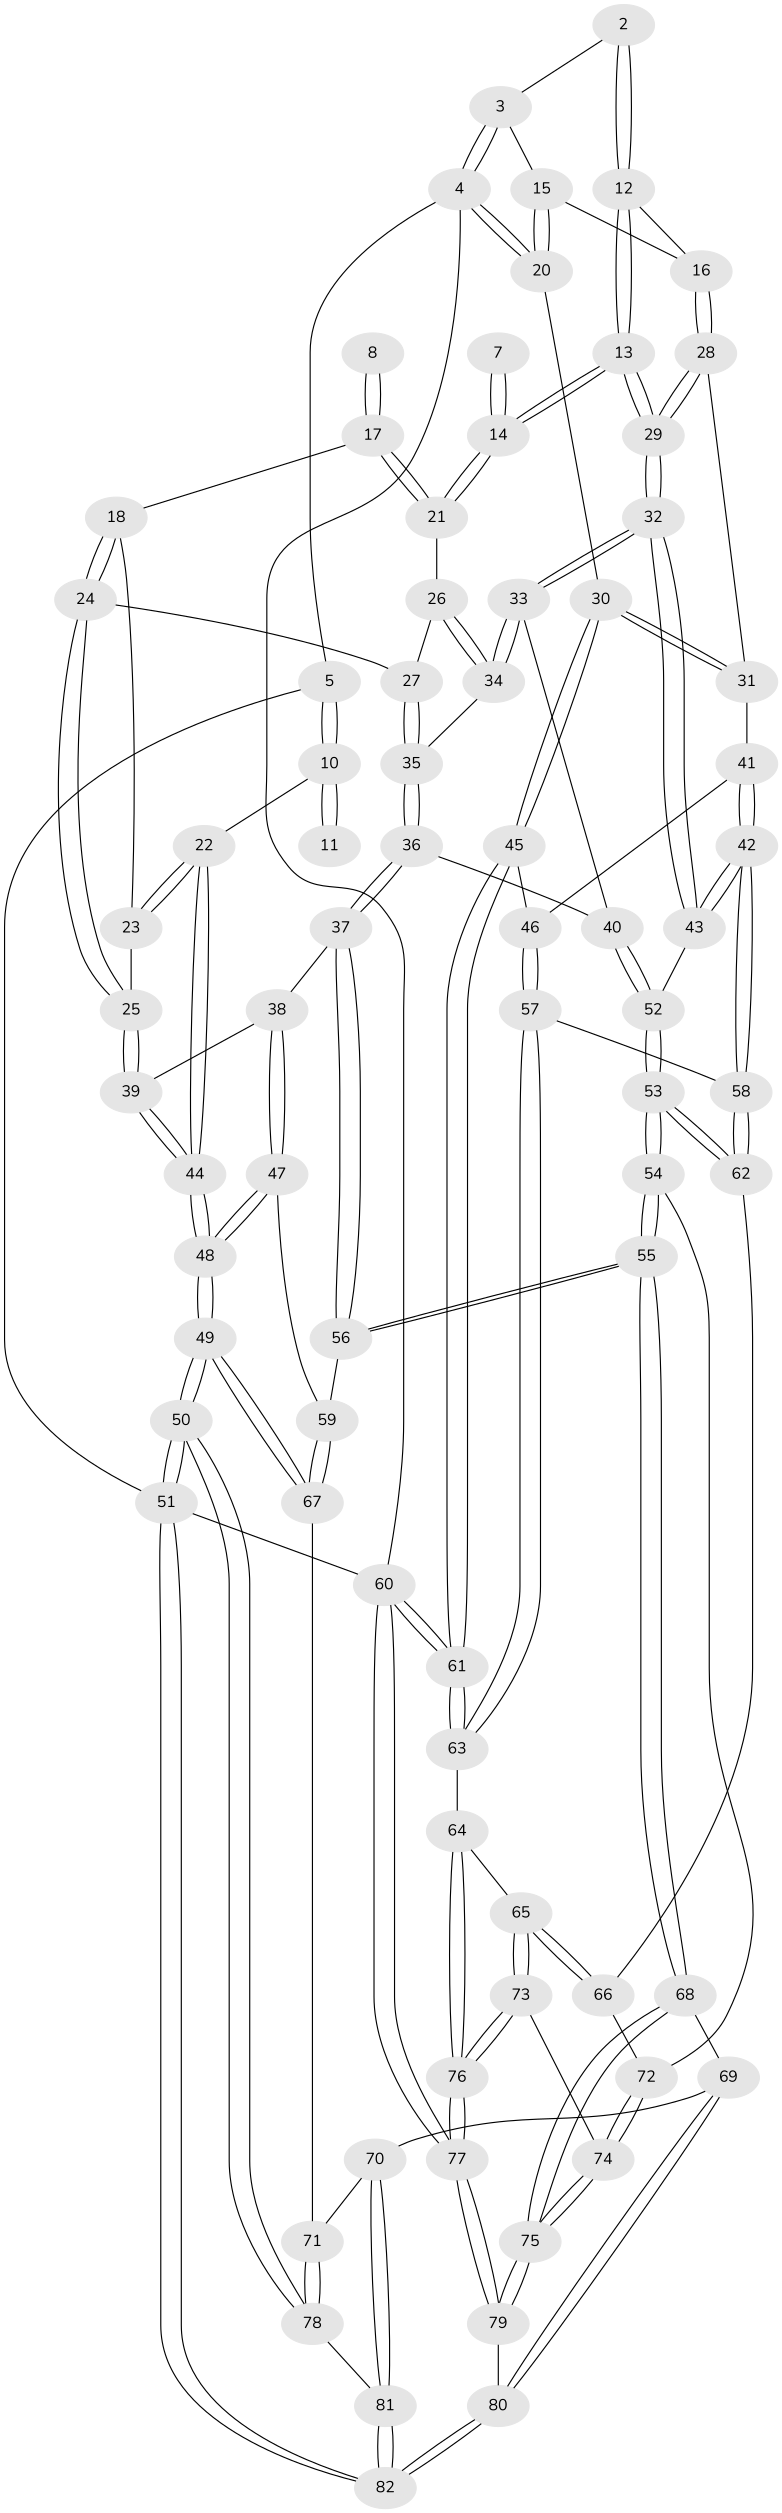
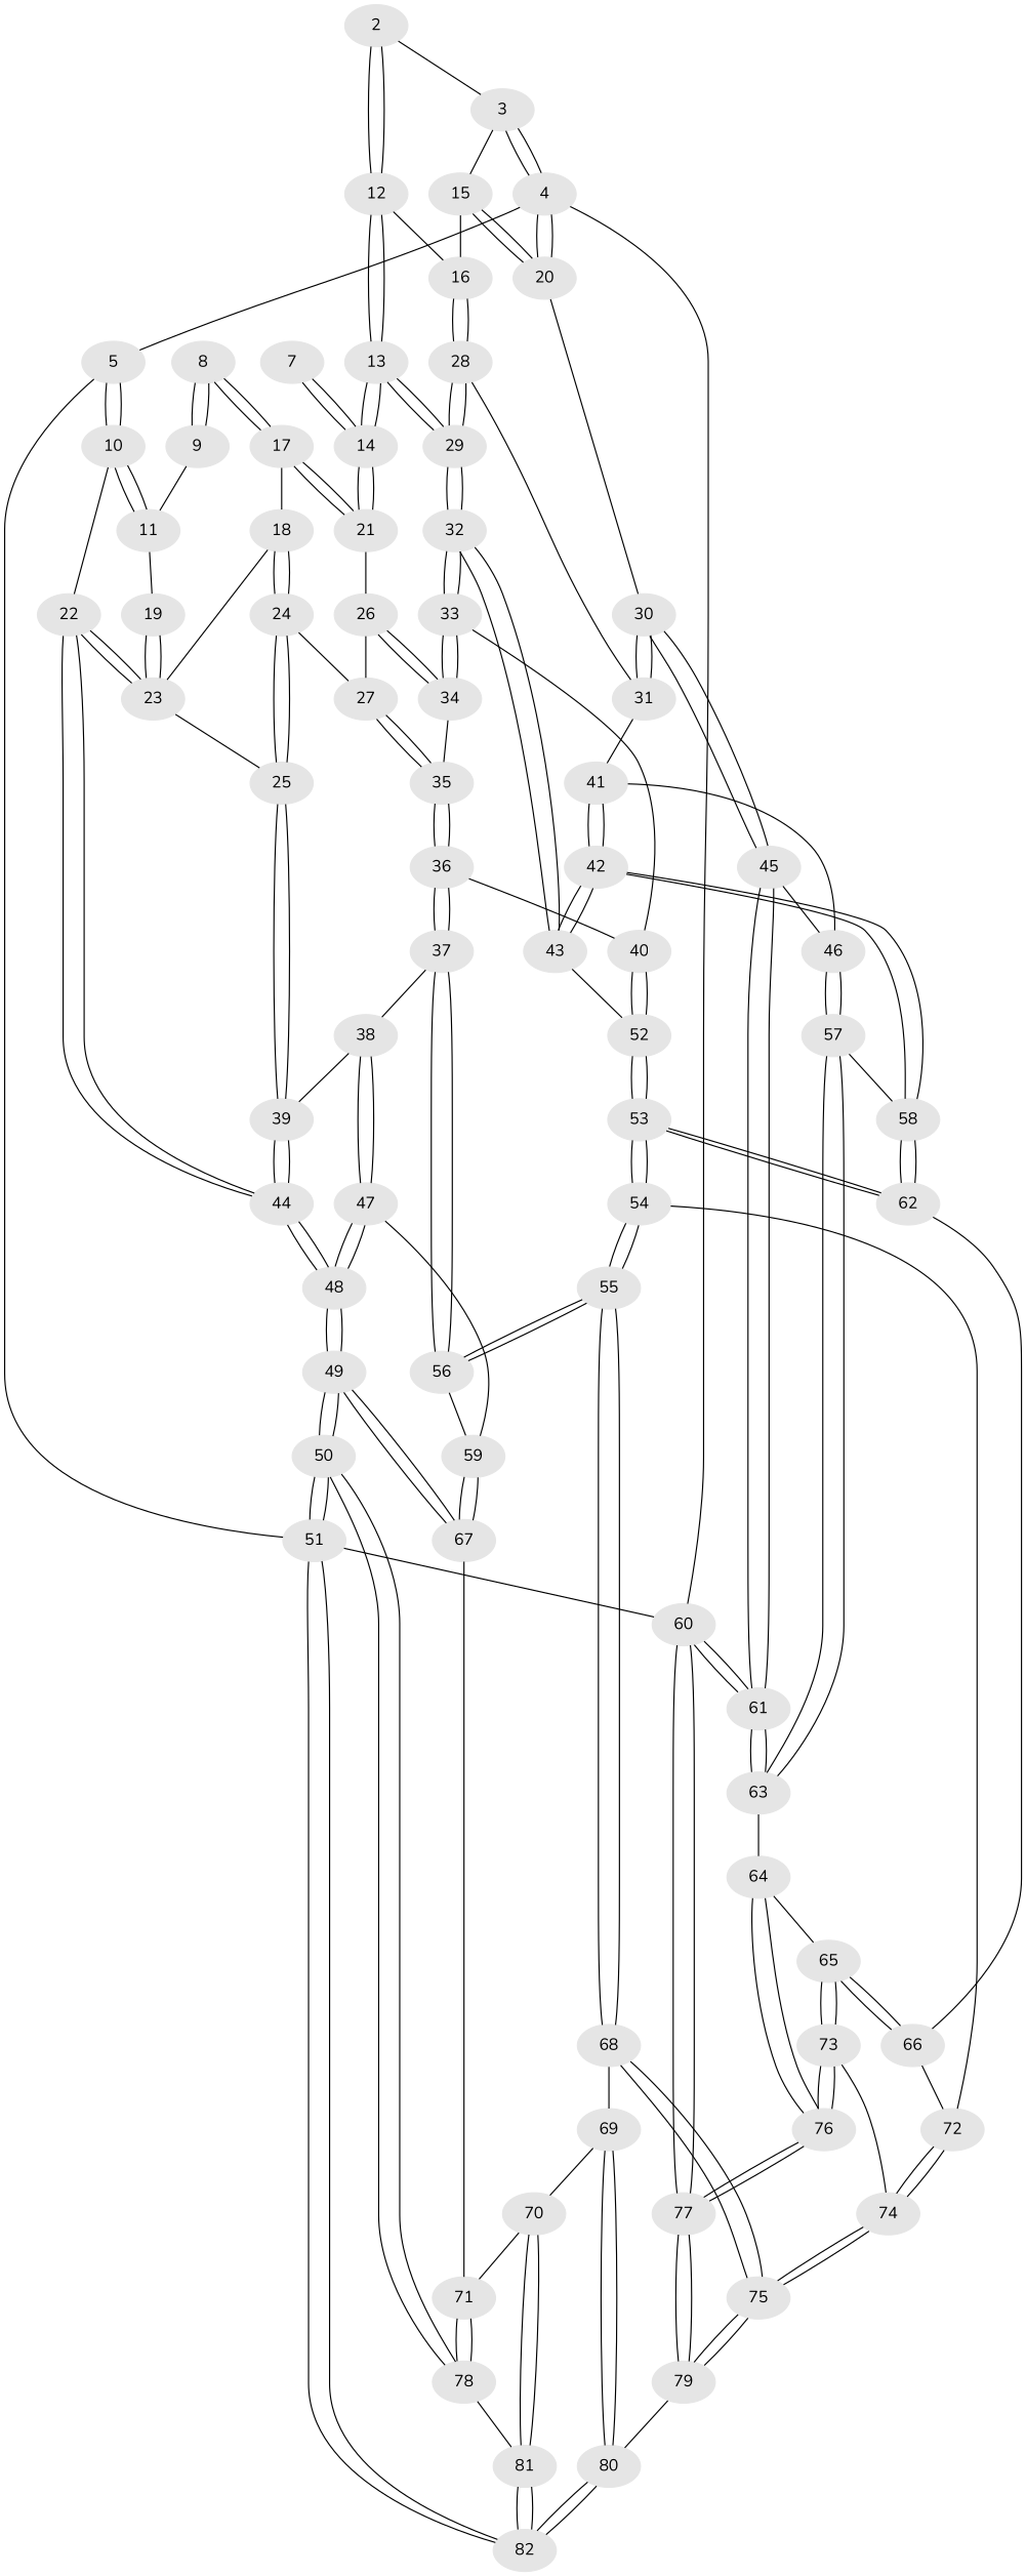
  graph {
    fontname=Nunito
    node [color=gray90 fontname=Nunito style=filled]
    edge [fontname=Nunito]
    2
    3
    12
    7
    14
    4
    15
    13
    16
    5
    20
    60
    10
    51
    30
    61
    77
    11
    22
    82
+   9
    8
    17
    21
    18
+   19
    23
    44
    29
    28
    32
    26
    31
    24
    25
    27
    45
    34
    48
    39
    35
    36
    41
    33
    43
    46
    42
    40
    52
    37
    38
    56
    47
    59
    53
    58
    57
    62
    49
    63
    67
    50
    78
    71
    81
    54
    55
    72
    66
    68
    74
    69
    75
    64
    79
    65
    76
    73
    70
    80
    2 -- 3
    2 -- 12
    2 -- 12
    3 -- 4
    3 -- 4
    3 -- 15
    12 -- 13
    12 -- 13
    12 -- 16
    7 -- 14
    7 -- 14
    14 -- 21
    14 -- 21
    4 -- 5
    4 -- 20
    4 -- 20
    4 -- 60
    15 -- 16
    15 -- 20
    15 -- 20
    13 -- 14
    13 -- 14
    13 -- 29
    13 -- 29
    16 -- 28
    16 -- 28
    5 -- 10
    5 -- 10
    5 -- 51
    20 -- 30
    60 -- 61
    60 -- 61
    60 -- 77
    60 -- 77
    10 -- 11
    10 -- 11
    10 -- 22
    51 -- 60
    51 -- 82
    51 -- 82
    30 -- 31
    30 -- 31
    30 -- 45
    30 -- 45
    61 -- 63
    61 -- 63
    77 -- 79
    77 -- 79
+   11 -- 19
    22 -- 23
    22 -- 23
    22 -- 44
    22 -- 44
+   9 -- 11
+   8 -- 9
+   8 -- 9
    8 -- 17
    8 -- 17
    17 -- 21
    17 -- 21
    17 -- 18
    21 -- 26
    18 -- 23
    18 -- 24
    18 -- 24
+   19 -- 23
+   19 -- 23
    23 -- 25
    44 -- 48
    44 -- 48
    29 -- 32
    29 -- 32
    28 -- 29
    28 -- 29
    28 -- 31
    32 -- 33
    32 -- 33
    32 -- 43
    32 -- 43
    26 -- 27
    26 -- 34
    26 -- 34
    31 -- 41
    24 -- 25
    24 -- 25
    24 -- 27
    25 -- 39
    25 -- 39
    27 -- 35
    27 -- 35
    45 -- 61
    45 -- 61
    45 -- 46
    34 -- 35
    48 -- 49
    48 -- 49
    39 -- 44
    39 -- 44
    35 -- 36
    35 -- 36
    36 -- 40
    36 -- 37
    36 -- 37
    41 -- 46
    41 -- 42
    41 -- 42
    33 -- 34
    33 -- 34
    33 -- 40
    43 -- 52
    46 -- 57
    46 -- 57
    42 -- 43
    42 -- 43
    42 -- 58
    42 -- 58
    40 -- 52
    40 -- 52
    52 -- 53
    52 -- 53
    37 -- 38
    37 -- 56
    37 -- 56
    38 -- 39
    38 -- 47
    38 -- 47
    56 -- 59
    47 -- 48
    47 -- 48
    47 -- 59
    59 -- 67
    59 -- 67
    53 -- 62
    53 -- 62
    53 -- 54
    53 -- 54
    58 -- 62
    58 -- 62
    57 -- 58
    57 -- 63
    57 -- 63
    62 -- 66
    49 -- 67
    49 -- 67
    49 -- 50
    49 -- 50
    63 -- 64
    67 -- 71
    50 -- 51
    50 -- 51
    50 -- 78
    50 -- 78
    78 -- 81
    71 -- 78
    71 -- 78
    81 -- 82
    81 -- 82
    54 -- 55
    54 -- 55
    54 -- 72
    55 -- 56
    55 -- 56
    55 -- 68
    55 -- 68
    72 -- 74
    72 -- 74
    66 -- 72
    68 -- 69
    68 -- 75
    68 -- 75
    74 -- 75
    74 -- 75
    69 -- 70
    69 -- 80
    69 -- 80
    75 -- 79
    75 -- 79
    64 -- 65
    64 -- 76
    64 -- 76
    79 -- 80
    65 -- 66
    65 -- 66
    65 -- 73
    65 -- 73
    76 -- 77
    76 -- 77
    73 -- 74
    73 -- 76
    73 -- 76
    70 -- 71
    70 -- 81
    70 -- 81
    80 -- 82
    80 -- 82
  }
